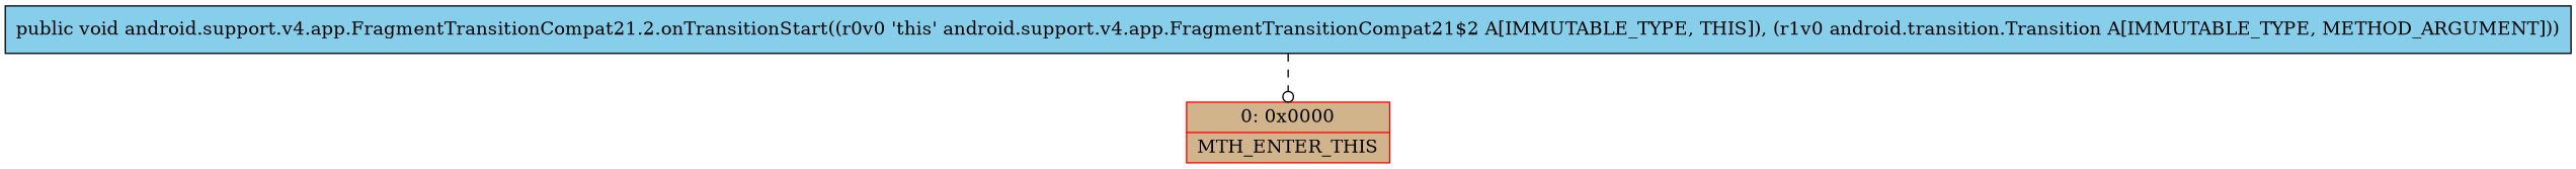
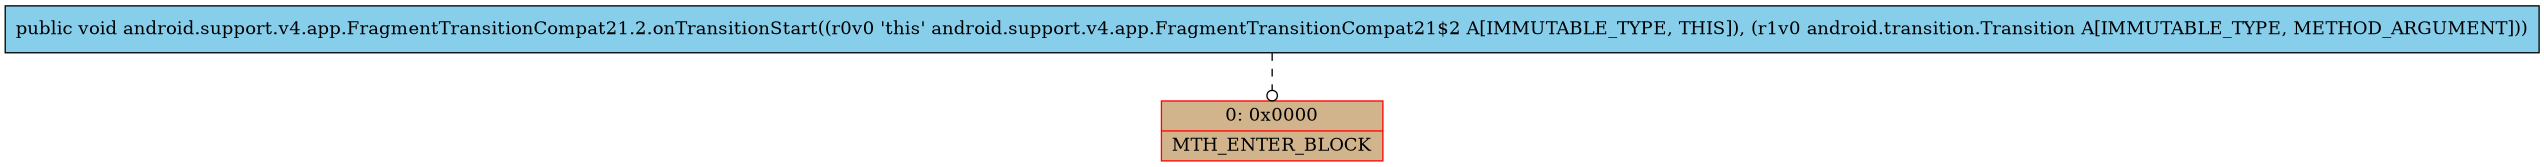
  digraph {
    node [shape=record style=filled]
-   n1 [color=red label="{0\:\ 0x0000|MTH_ENTER_THIS\l}" fillcolor=tan]
+   n1 [color=red label="{0\:\ 0x0000|MTH_ENTER_BLOCK\l}" fillcolor=tan]
    n2 [label="{public void android.support.v4.app.FragmentTransitionCompat21.2.onTransitionStart((r0v0 'this' android.support.v4.app.FragmentTransitionCompat21$2 A[IMMUTABLE_TYPE, THIS]), (r1v0 android.transition.Transition A[IMMUTABLE_TYPE, METHOD_ARGUMENT])) }" fillcolor=skyblue]
    subgraph cluster_1 {
      label="R(0)"
    }
    n2 -> n1 [style=dashed arrowhead=odot]
  }
